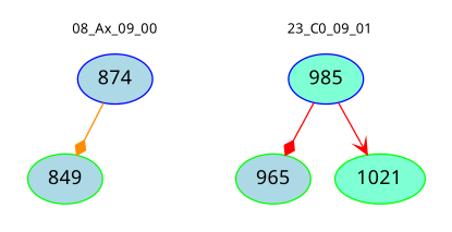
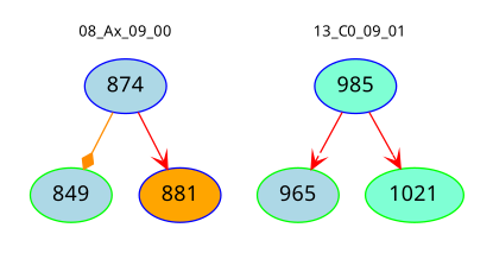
  digraph {
    fontname="Noto Sans"
    node [color=blue fillcolor=lightblue fontname="Noto Sans" style=filled]
    edge [arrowhead=diamond color=red fontname="Noto Sans"]
    n1 [label=874]
    n2 [color=green label=849]
+   n3 [fillcolor=orange label=881]
    n4 [fillcolor=aquamarine label=985]
    n5 [color=green label=965]
    n6 [color=green fillcolor=aquamarine label=1021]
    subgraph cluster_1 {
      color=white
      fontsize=10
      label="08_Ax_09_00"
      n1
      n2
+     n3
    }
    subgraph cluster_2 {
      color=white
      fontsize=10
-     label="23_C0_09_01"
+     label="13_C0_09_01"
      n4
      n5
      n6
    }
    n1 -> n2 [color=darkorange]
-   n4 -> n5
+   n1 -> n3 [arrowhead=vee]
+   n4 -> n5 [arrowhead=vee]
    n4 -> n6 [arrowhead=vee]
  }
